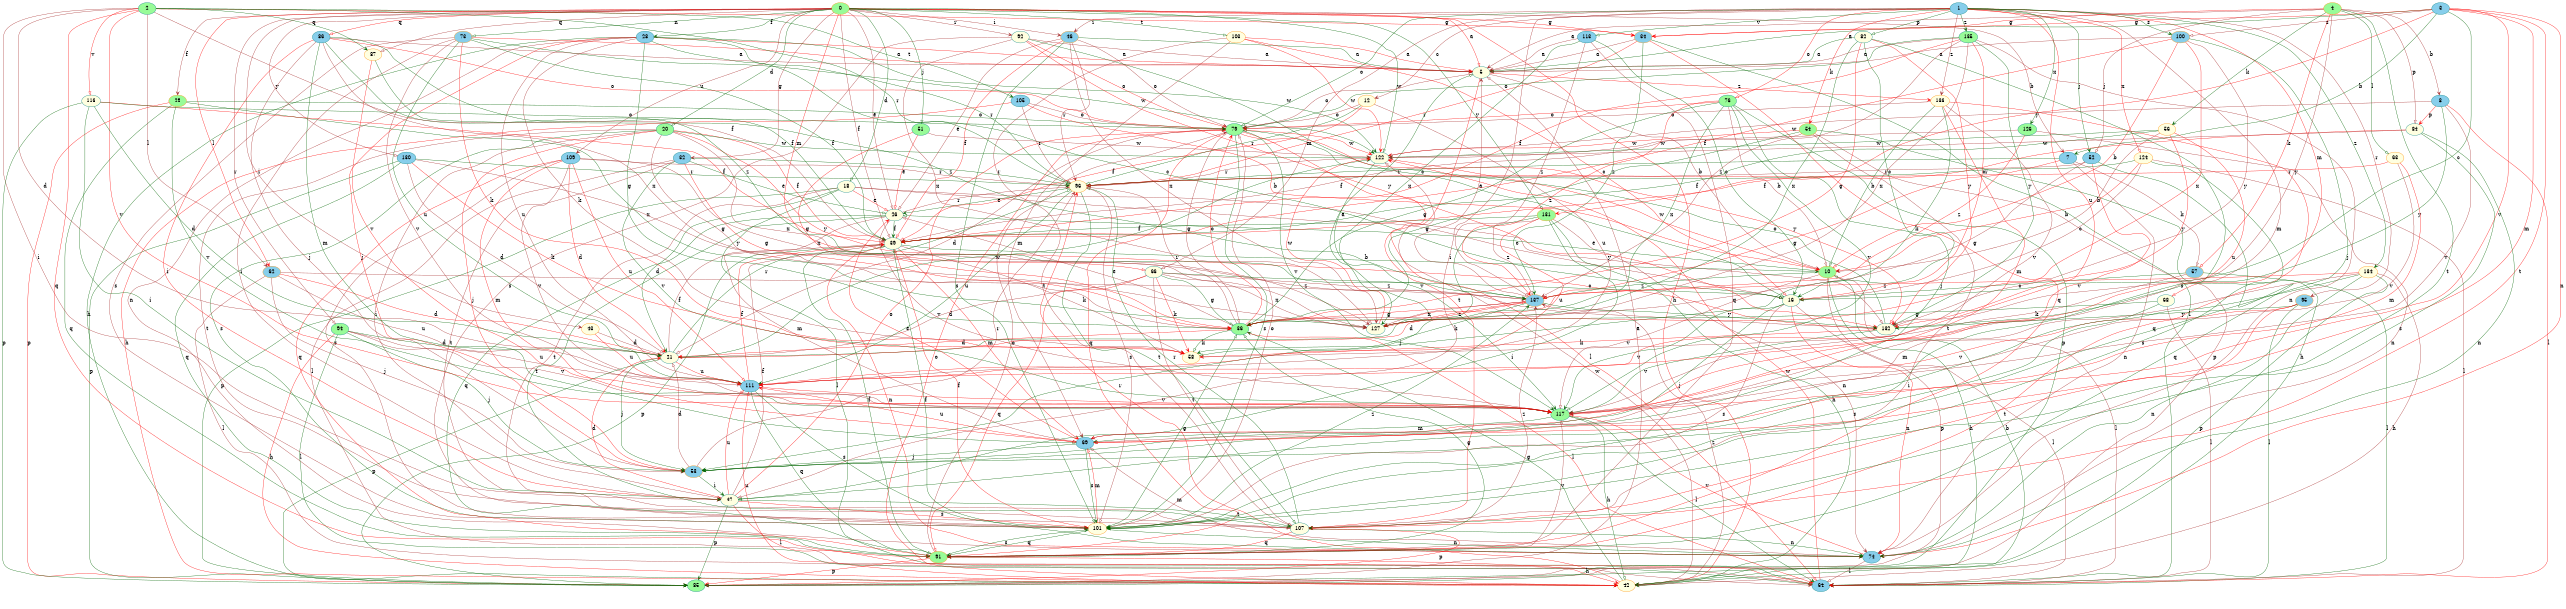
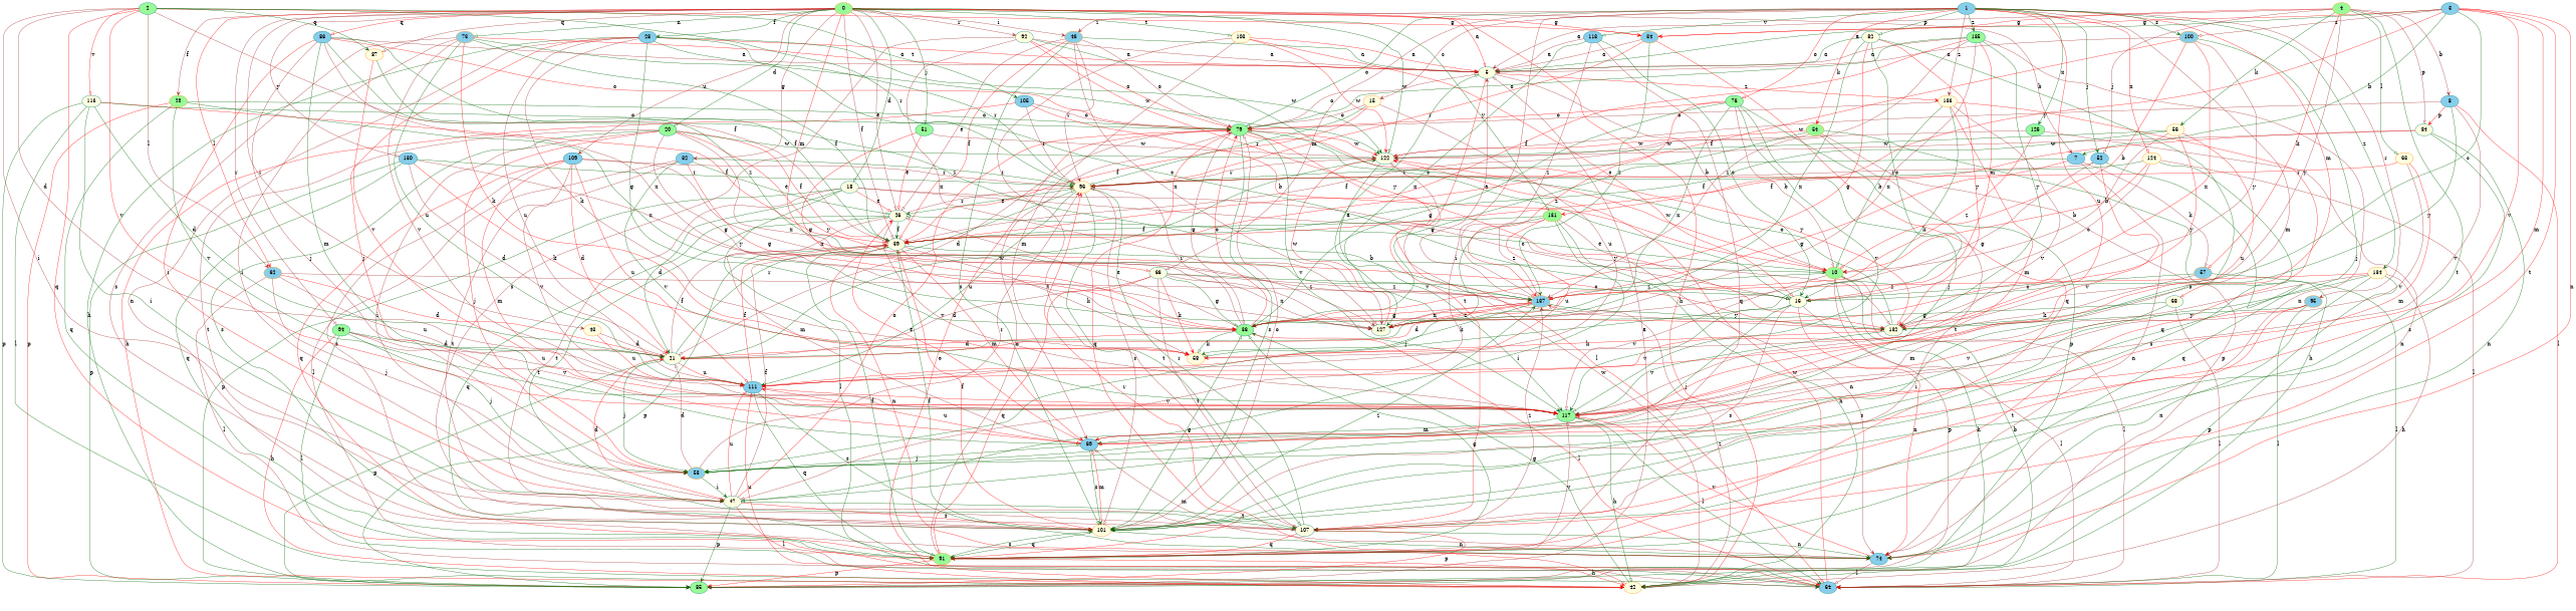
  strict digraph {
    node [color=teal fillcolor=lightyellow style=filled]
    edge [arrowhead=vee color=darkgreen]
    0 [color=darkorange fillcolor=palegreen]
    5
    7 [fillcolor=skyblue]
    18
    20 [fillcolor=palegreen]
    26
    28 [fillcolor=skyblue]
    29 [color=darkorange fillcolor=palegreen]
    n9 [label=39]
    32 [fillcolor=skyblue]
    34 [color=darkorange fillcolor=skyblue]
    42 [color=darkorange]
    43 [color=darkorange]
    46 [color=darkorange fillcolor=skyblue]
    51 [fillcolor=palegreen]
    62 [color=darkorange fillcolor=skyblue]
    66
    73 [color=darkorange fillcolor=skyblue]
    86 [fillcolor=skyblue]
    87 [color=darkorange]
    92
    94 [fillcolor=palegreen]
    103 [color=darkorange]
    109 [fillcolor=skyblue]
    122
    130 [fillcolor=skyblue]
    131 [color=darkorange fillcolor=palegreen]
    79 [fillcolor=palegreen]
    136 [color=darkorange]
    107
    10 [color=darkorange fillcolor=palegreen]
    96 [color=darkorange]
    74 [fillcolor=skyblue]
    57 [color=darkorange fillcolor=skyblue]
    36 [fillcolor=palegreen]
    21
    16
    132
    64 [fillcolor=skyblue]
    85 [fillcolor=palegreen]
    47
    53 [color=darkorange fillcolor=skyblue]
    101 [color=darkorange]
    127
    69 [fillcolor=skyblue]
    91 [color=darkorange fillcolor=palegreen]
    117 [fillcolor=palegreen]
    111 [fillcolor=skyblue]
    58 [color=darkorange]
    137 [color=darkorange fillcolor=skyblue]
    1 [fillcolor=skyblue]
-   15 [color=darkorange label=12]
+   15 [color=darkorange]
    52 [fillcolor=skyblue]
    54 [color=darkorange fillcolor=palegreen]
    68
    76 [fillcolor=palegreen]
    82
    95 [color=darkorange fillcolor=skyblue]
    100 [color=darkorange fillcolor=skyblue]
    113 [fillcolor=skyblue]
    124 [color=darkorange]
    126 [fillcolor=palegreen]
    134 [color=darkorange]
    135 [fillcolor=palegreen]
    2 [fillcolor=palegreen]
    105 [fillcolor=skyblue]
    116
    3 [fillcolor=skyblue]
    4 [color=darkorange fillcolor=palegreen]
    8 [fillcolor=skyblue]
    56 [color=darkorange]
    63 [color=darkorange]
    84
    0 -> 5 [arrowhead=onormal color=red label=a]
    0 -> 7 [color=brown label=b]
    0 -> 18 [arrowhead=onormal label=d]
    0 -> 20 [arrowhead=onormal label=d]
    0 -> 26 [arrowhead=onormal color=brown label=e]
    0 -> 28 [label=f]
    0 -> 29 [color=brown label=f]
    0 -> n9 [arrowhead=onormal color=brown label=f]
    0 -> 32 [color=brown label=g]
    0 -> 34 [color=red label=g]
    0 -> 42 [color=red label=h]
    0 -> 43 [color=brown label=i]
    0 -> 46 [color=brown label=i]
    0 -> 51 [arrowhead=onormal label=j]
    0 -> 62 [color=red label=l]
    0 -> 66 [arrowhead=onormal color=red label=m]
    0 -> 73 [arrowhead=onormal label=n]
    0 -> 86 [arrowhead=onormal color=red label=q]
    0 -> 87 [arrowhead=onormal color=brown label=q]
    0 -> 92 [color=brown label=r]
    0 -> 94 [arrowhead=onormal color=brown label=r]
    0 -> 103 [arrowhead=onormal label=t]
    0 -> 109 [color=brown label=u]
    0 -> 122 [arrowhead=onormal label=w]
    0 -> 130 [arrowhead=onormal color=brown label=y]
    0 -> 131 [arrowhead=onormal label=y]
    5 -> 79 [color=brown label=o]
    5 -> 136 [color=red label=z]
    5 -> 107 [arrowhead=onormal color=red label=t]
    5 -> 10 [color=brown label=b]
    7 -> 96 [arrowhead=onormal label=r]
    7 -> 74 [arrowhead=onormal color=brown label=n]
    7 -> 57 [arrowhead=onormal color=brown label=k]
    7 -> 36 [color=red label=g]
    18 -> 26 [arrowhead=onormal color=red label=e]
    18 -> 107 [arrowhead=onormal color=brown label=t]
    18 -> 21 [label=d]
    18 -> 16 [arrowhead=onormal color=brown label=c]
    18 -> 132 [arrowhead=onormal color=brown label=y]
    18 -> 64 [arrowhead=onormal label=l]
    18 -> 85 [label=p]
    20 -> n9 [arrowhead=onormal color=red label=f]
    20 -> 122 [label=w]
    20 -> 107 [arrowhead=onormal color=brown label=t]
    20 -> 36 [color=brown label=g]
    20 -> 132 [arrowhead=onormal color=red label=y]
    20 -> 47 [color=brown label=i]
    20 -> 53 [arrowhead=onormal color=red label=j]
    20 -> 101 [arrowhead=onormal label=s]
    20 -> 127 [color=brown label=x]
    26 -> n9 [label=f]
    26 -> 107 [arrowhead=onormal label=t]
    26 -> 96 [color=brown label=r]
    26 -> 69 [arrowhead=onormal color=brown label=m]
    26 -> 91 [arrowhead=onormal label=q]
    26 -> 117 [color=brown label=v]
    28 -> 5 [color=red label=a]
    28 -> 42 [label=h]
    28 -> 122 [label=w]
    28 -> 96 [arrowhead=onormal label=r]
    28 -> 74 [color=brown label=n]
    28 -> 36 [arrowhead=onormal label=g]
    28 -> 16 [arrowhead=onormal label=c]
    28 -> 53 [color=red label=j]
    28 -> 111 [arrowhead=onormal color=brown label=u]
    28 -> 58 [color=brown label=k]
    29 -> 79 [label=o]
    29 -> 85 [color=red label=p]
    29 -> 127 [label=x]
    29 -> 91 [arrowhead=onormal label=q]
    29 -> 117 [label=v]
    n9 -> 10 [label=b]
    n9 -> 74 [arrowhead=onormal color=red label=n]
    n9 -> 85 [label=p]
    n9 -> 69 [color=red label=m]
    n9 -> 58 [color=brown label=k]
    32 -> 26 [arrowhead=onormal label=e]
    32 -> 107 [arrowhead=onormal color=brown label=t]
    32 -> 96 [arrowhead=onormal label=r]
    32 -> 36 [color=red label=g]
    32 -> 64 [arrowhead=onormal color=brown label=l]
    32 -> 117 [arrowhead=onormal label=v]
    34 -> 5 [color=brown label=a]
    34 -> 96 [arrowhead=onormal color=red label=r]
-   34 -> 64 [label=l]
+   116 -> 64 [label=l]
    34 -> 91 [color=red label=q]
    34 -> 137 [label=z]
    42 -> 122 [arrowhead=onormal color=brown label=w]
    42 -> 79 [arrowhead=onormal color=red label=o]
    42 -> 10 [arrowhead=onormal label=b]
    42 -> 96 [color=red label=r]
    42 -> 36 [label=g]
    42 -> 111 [arrowhead=onormal color=red label=u]
    42 -> 137 [color=brown label=z]
    43 -> 21 [arrowhead=onormal color=brown label=d]
    43 -> 111 [color=red label=u]
    46 -> 5 [arrowhead=onormal label=a]
    46 -> 26 [arrowhead=onormal color=brown label=e]
    46 -> n9 [arrowhead=onormal color=red label=f]
    46 -> 79 [color=brown label=o]
    46 -> 96 [color=brown label=r]
    46 -> 101 [arrowhead=onormal label=s]
    46 -> 127 [color=brown label=x]
    51 -> 26 [arrowhead=onormal color=red label=e]
    51 -> 122 [color=brown label=w]
    51 -> 36 [color=red label=g]
    62 -> 21 [color=red label=d]
    62 -> 64 [color=brown label=l]
    62 -> 53 [color=brown label=j]
    62 -> 111 [arrowhead=onormal color=brown label=u]
    62 -> 137 [color=brown label=z]
    66 -> 107 [arrowhead=onormal color=brown label=t]
    66 -> 36 [arrowhead=onormal label=g]
    66 -> 21 [arrowhead=onormal color=brown label=d]
    66 -> 16 [arrowhead=onormal label=c]
    66 -> 127 [color=brown label=x]
    66 -> 91 [arrowhead=onormal color=red label=q]
    66 -> 58 [color=red label=k]
    66 -> 137 [color=brown label=z]
    73 -> 5 [color=red label=a]
    73 -> n9 [arrowhead=onormal label=f]
    73 -> 122 [label=w]
    73 -> 47 [arrowhead=onormal color=brown label=i]
    73 -> 101 [color=brown label=s]
    73 -> 117 [arrowhead=onormal color=brown label=v]
    73 -> 111 [label=u]
    73 -> 58 [color=red label=k]
    86 -> 5 [arrowhead=onormal color=brown label=a]
    86 -> n9 [label=f]
    86 -> 79 [arrowhead=onormal color=red label=o]
    86 -> 47 [color=red label=i]
    86 -> 53 [arrowhead=onormal color=brown label=j]
    86 -> 127 [arrowhead=onormal color=brown label=x]
    86 -> 69 [arrowhead=onormal label=m]
    86 -> 137 [label=z]
    87 -> 117 [arrowhead=onormal color=red label=v]
    87 -> 137 [arrowhead=onormal label=z]
    92 -> 5 [arrowhead=onormal color=brown label=a]
    92 -> 79 [arrowhead=onormal color=red label=o]
    92 -> 16 [arrowhead=onormal label=c]
    92 -> 132 [color=red label=y]
    92 -> 101 [color=brown label=s]
    92 -> 127 [arrowhead=onormal color=brown label=x]
    94 -> 42 [color=red label=h]
    94 -> 21 [label=d]
    94 -> 64 [arrowhead=onormal label=l]
    94 -> 53 [label=j]
    94 -> 117 [color=brown label=v]
    94 -> 111 [arrowhead=onormal color=brown label=u]
    103 -> 5 [arrowhead=onormal color=red label=a]
    103 -> 122 [color=red label=w]
    103 -> 107 [arrowhead=onormal color=brown label=t]
    103 -> 16 [arrowhead=onormal color=red label=c]
    103 -> 69 [color=brown label=m]
    109 -> 96 [arrowhead=onormal color=brown label=r]
    109 -> 21 [color=red label=d]
    109 -> 101 [arrowhead=onormal color=brown label=s]
    109 -> 127 [color=brown label=x]
    109 -> 69 [arrowhead=onormal color=red label=m]
    109 -> 91 [arrowhead=onormal color=red label=q]
    109 -> 117 [arrowhead=onormal color=brown label=v]
    109 -> 111 [arrowhead=onormal color=red label=u]
    122 -> 96 [color=brown label=r]
    122 -> 117 [label=v]
    130 -> 96 [label=r]
    130 -> 21 [arrowhead=onormal color=brown label=d]
    130 -> 132 [color=brown label=y]
    130 -> 85 [arrowhead=onormal label=p]
    130 -> 91 [label=q]
    130 -> 58 [color=red label=k]
    131 -> n9 [arrowhead=onormal label=f]
    131 -> 42 [label=h]
    131 -> 74 [color=brown label=n]
    131 -> 47 [arrowhead=onormal label=i]
    131 -> 53 [label=j]
    131 -> 111 [color=red label=u]
    131 -> 137 [arrowhead=onormal color=brown label=z]
    79 -> 122 [color=red label=w]
    79 -> 36 [arrowhead=onormal color=brown label=g]
    79 -> 21 [arrowhead=onormal color=brown label=d]
    79 -> 132 [arrowhead=onormal color=red label=y]
    79 -> 64 [arrowhead=onormal color=red label=l]
    79 -> 101 [label=s]
    79 -> 91 [color=red label=q]
    79 -> 117 [label=v]
    136 -> 79 [arrowhead=onormal color=brown label=o]
    136 -> 10 [arrowhead=onormal label=b]
    136 -> 69 [color=red label=m]
    136 -> 91 [arrowhead=onormal color=red label=q]
    136 -> 117 [color=brown label=v]
    136 -> 58 [label=k]
    107 -> 96 [arrowhead=onormal label=r]
    107 -> 74 [label=n]
    107 -> 85 [color=red label=p]
    107 -> 91 [arrowhead=onormal color=red label=q]
    107 -> 137 [color=brown label=z]
    10 -> 26 [arrowhead=onormal label=e]
    10 -> 42 [label=h]
    10 -> 122 [arrowhead=onormal color=red label=w]
    10 -> 64 [color=brown label=l]
    10 -> 85 [color=brown label=p]
    10 -> 117 [arrowhead=onormal color=brown label=v]
    10 -> 137 [arrowhead=onormal label=z]
    96 -> 26 [label=e]
    96 -> 107 [arrowhead=onormal label=t]
    96 -> 101 [arrowhead=onormal color=brown label=s]
    96 -> 111 [label=u]
    74 -> n9 [arrowhead=onormal label=f]
    74 -> 64 [arrowhead=onormal color=brown label=l]
    74 -> 69 [arrowhead=onormal color=brown label=m]
    74 -> 117 [arrowhead=onormal color=red label=v]
    57 -> 16 [label=c]
    57 -> 64 [arrowhead=onormal label=l]
    57 -> 58 [arrowhead=onormal color=brown label=k]
    36 -> 26 [arrowhead=onormal color=brown label=e]
    36 -> 79 [color=red label=o]
    36 -> 96 [arrowhead=onormal color=brown label=r]
    36 -> 21 [color=red label=d]
    36 -> 64 [color=red label=l]
    36 -> 58 [arrowhead=onormal label=k]
    21 -> 5 [arrowhead=onormal label=a]
    21 -> n9 [color=brown label=f]
    21 -> 122 [label=w]
    21 -> 96 [arrowhead=onormal label=r]
    21 -> 85 [label=p]
    21 -> 53 [label=j]
    21 -> 111 [color=red label=u]
    16 -> 74 [color=red label=n]
    16 -> 64 [color=brown label=l]
    16 -> 53 [arrowhead=onormal label=j]
    16 -> 101 [arrowhead=onormal color=brown label=s]
    16 -> 117 [label=v]
    132 -> 79 [arrowhead=onormal label=o]
    132 -> 117 [label=v]
    132 -> 58 [color=red label=k]
    64 -> 122 [color=red label=w]
    85 -> 5 [arrowhead=onormal color=brown label=a]
    47 -> n9 [arrowhead=onormal color=brown label=f]
    47 -> 79 [color=red label=o]
    47 -> 107 [label=t]
    47 -> 21 [color=red label=d]
    47 -> 64 [arrowhead=onormal color=red label=l]
    47 -> 85 [label=p]
    47 -> 101 [color=red label=s]
    47 -> 111 [arrowhead=onormal color=red label=u]
    53 -> 96 [color=brown label=r]
    53 -> 21 [arrowhead=onormal color=brown label=d]
    53 -> 47 [label=i]
    101 -> n9 [arrowhead=onormal color=red label=f]
    101 -> 79 [arrowhead=onormal color=brown label=o]
    101 -> 74 [label=n]
    101 -> 36 [arrowhead=onormal label=g]
    101 -> 69 [arrowhead=onormal color=red label=m]
    101 -> 91 [label=q]
    101 -> 137 [label=z]
-   127 -> 122 [color=red label=w]
+   127 -> 122 [arrowhead=onormal color=red label=w]
    127 -> 137 [arrowhead=onormal color=red label=z]
    69 -> 26 [color=red label=e]
    69 -> 53 [arrowhead=onormal label=j]
    69 -> 101 [label=s]
    69 -> 111 [color=red label=u]
    91 -> n9 [arrowhead=onormal label=f]
    91 -> 42 [color=red label=h]
    91 -> 79 [color=brown label=o]
    91 -> 36 [arrowhead=onormal label=g]
    91 -> 85 [color=red label=p]
    91 -> 101 [label=s]
    91 -> 117 [arrowhead=onormal color=brown label=v]
    117 -> 42 [arrowhead=onormal label=h]
    117 -> 64 [label=l]
    117 -> 69 [label=m]
    111 -> n9 [color=red label=f]
    111 -> 101 [arrowhead=onormal label=s]
    111 -> 91 [arrowhead=onormal label=q]
    111 -> 117 [color=red label=v]
    137 -> 5 [color=brown label=a]
    137 -> 36 [arrowhead=onormal color=red label=g]
    137 -> 21 [arrowhead=onormal color=red label=d]
    137 -> 132 [label=y]
    137 -> 127 [arrowhead=onormal color=brown label=x]
    137 -> 58 [arrowhead=onormal label=k]
    1 -> 46 [color=brown label=i]
    1 -> 66 [arrowhead=onormal color=brown label=m]
    1 -> 79 [arrowhead=onormal label=o]
    1 -> 136 [color=brown label=z]
    1 -> 47 [arrowhead=onormal color=brown label=i]
    1 -> 69 [arrowhead=onormal color=brown label=m]
    1 -> 111 [arrowhead=onormal color=red label=u]
    1 -> 15 [color=brown label=c]
    1 -> 52 [label=j]
    1 -> 54 [color=red label=k]
    1 -> 68 [arrowhead=onormal color=red label=m]
    1 -> 76 [arrowhead=onormal color=red label=o]
    1 -> 82 [arrowhead=onormal label=p]
    1 -> 95 [color=brown label=r]
    1 -> 100 [label=s]
    1 -> 113 [arrowhead=onormal label=v]
    1 -> 124 [arrowhead=onormal color=red label=x]
    1 -> 126 [label=x]
    1 -> 134 [label=z]
    1 -> 135 [label=z]
    15 -> n9 [arrowhead=onormal color=red label=f]
    15 -> 79 [arrowhead=onormal color=brown label=o]
    15 -> 96 [arrowhead=onormal label=r]
    15 -> 111 [color=brown label=u]
    52 -> 96 [arrowhead=onormal color=brown label=r]
    52 -> 36 [arrowhead=onormal color=brown label=g]
    52 -> 91 [label=q]
    52 -> 117 [color=red label=v]
    54 -> n9 [color=brown label=f]
    54 -> 42 [label=h]
    54 -> 122 [color=red label=w]
    54 -> 107 [arrowhead=onormal color=brown label=t]
    54 -> 36 [label=g]
    54 -> 85 [color=brown label=p]
    68 -> 36 [label=g]
    68 -> 64 [arrowhead=onormal color=brown label=l]
    68 -> 101 [arrowhead=onormal label=s]
    76 -> 79 [color=red label=o]
    76 -> 10 [arrowhead=onormal color=brown label=b]
    76 -> 36 [arrowhead=onormal label=g]
    76 -> 85 [arrowhead=onormal label=p]
    76 -> 53 [arrowhead=onormal label=j]
    76 -> 127 [label=x]
    76 -> 117 [arrowhead=onormal label=v]
    76 -> 137 [color=red label=z]
    82 -> 5 [arrowhead=onormal label=a]
    82 -> 36 [arrowhead=onormal color=red label=g]
    82 -> 16 [label=c]
    82 -> 132 [color=red label=y]
    82 -> 101 [label=s]
    82 -> 127 [label=x]
    95 -> 107 [color=red label=t]
    95 -> 132 [arrowhead=onormal label=y]
    95 -> 64 [label=l]
    95 -> 117 [arrowhead=onormal color=red label=v]
    100 -> 5 [arrowhead=onormal color=brown label=a]
    100 -> n9 [color=red label=f]
    100 -> 10 [arrowhead=onormal color=red label=b]
    100 -> 132 [arrowhead=onormal color=brown label=y]
    100 -> 53 [label=j]
    100 -> 127 [color=red label=x]
    113 -> 5 [color=brown label=a]
    113 -> 16 [label=c]
    113 -> 127 [label=x]
    113 -> 91 [color=brown label=q]
    113 -> 137 [arrowhead=onormal color=brown label=z]
    124 -> 10 [color=red label=b]
    124 -> 96 [arrowhead=onormal label=r]
    124 -> 16 [arrowhead=onormal color=brown label=c]
    124 -> 64 [color=brown label=l]
    124 -> 101 [label=s]
    126 -> 122 [color=brown label=w]
    126 -> 74 [color=brown label=n]
    126 -> 137 [arrowhead=onormal color=red label=z]
    134 -> 42 [arrowhead=onormal color=brown label=h]
    134 -> 74 [arrowhead=onormal label=n]
    134 -> 85 [arrowhead=onormal label=p]
    134 -> 47 [arrowhead=onormal label=i]
    134 -> 69 [arrowhead=onormal color=brown label=m]
    134 -> 137 [color=red label=z]
    135 -> 5 [color=brown label=a]
    135 -> n9 [arrowhead=onormal color=red label=f]
    135 -> 79 [arrowhead=onormal label=o]
    135 -> 74 [color=brown label=n]
    135 -> 16 [arrowhead=onormal color=red label=c]
    135 -> 132 [label=y]
    135 -> 127 [arrowhead=onormal color=brown label=x]
    135 -> 137 [color=brown label=z]
    2 -> n9 [color=brown label=f]
    2 -> 34 [arrowhead=onormal color=red label=g]
    2 -> 62 [color=brown label=l]
    2 -> 87 [label=q]
    2 -> 96 [arrowhead=onormal label=r]
    2 -> 21 [arrowhead=onormal color=brown label=d]
    2 -> 47 [color=brown label=i]
    2 -> 91 [arrowhead=onormal color=red label=q]
    2 -> 117 [arrowhead=onormal color=red label=v]
    2 -> 105 [label=t]
    2 -> 116 [arrowhead=onormal color=red label=v]
    105 -> 42 [color=red label=h]
    105 -> 79 [arrowhead=onormal color=brown label=o]
    105 -> 10 [color=red label=b]
    105 -> 96 [arrowhead=onormal color=brown label=r]
    116 -> n9 [arrowhead=onormal color=red label=f]
    116 -> 79 [label=o]
    116 -> 21 [label=d]
    116 -> 85 [arrowhead=onormal label=p]
    116 -> 47 [label=i]
    3 -> 5 [arrowhead=onormal label=a]
    3 -> 7 [label=b]
    3 -> 34 [color=red label=g]
    3 -> 131 [color=red label=y]
    3 -> 107 [color=red label=t]
    3 -> 74 [color=red label=n]
    3 -> 16 [arrowhead=onormal label=c]
    3 -> 69 [arrowhead=onormal color=red label=m]
    3 -> 117 [arrowhead=onormal color=red label=v]
    3 -> 100 [arrowhead=onormal color=brown label=s]
    4 -> 5 [color=brown label=a]
    4 -> 34 [arrowhead=onormal color=red label=g]
    4 -> 107 [label=t]
    4 -> 57 [arrowhead=onormal color=red label=k]
    4 -> 132 [color=brown label=y]
    4 -> 52 [arrowhead=onormal color=brown label=j]
    4 -> 8 [color=brown label=b]
    4 -> 56 [label=k]
    4 -> 63 [arrowhead=onormal label=l]
    4 -> 84 [arrowhead=onormal color=brown label=p]
    8 -> 122 [arrowhead=onormal color=brown label=w]
    8 -> 132 [label=y]
    8 -> 64 [color=red label=l]
    8 -> 117 [arrowhead=onormal color=brown label=v]
    8 -> 84 [color=red label=p]
    56 -> n9 [label=f]
    56 -> 122 [label=w]
    56 -> 10 [color=brown label=b]
    56 -> 132 [color=red label=y]
    56 -> 111 [color=red label=u]
    63 -> 96 [arrowhead=onormal color=red label=r]
    63 -> 69 [arrowhead=onormal color=red label=m]
    63 -> 117 [color=brown label=v]
    84 -> n9 [color=red label=f]
    84 -> 122 [color=brown label=w]
    84 -> 74 [label=n]
    84 -> 101 [label=s]
  }
